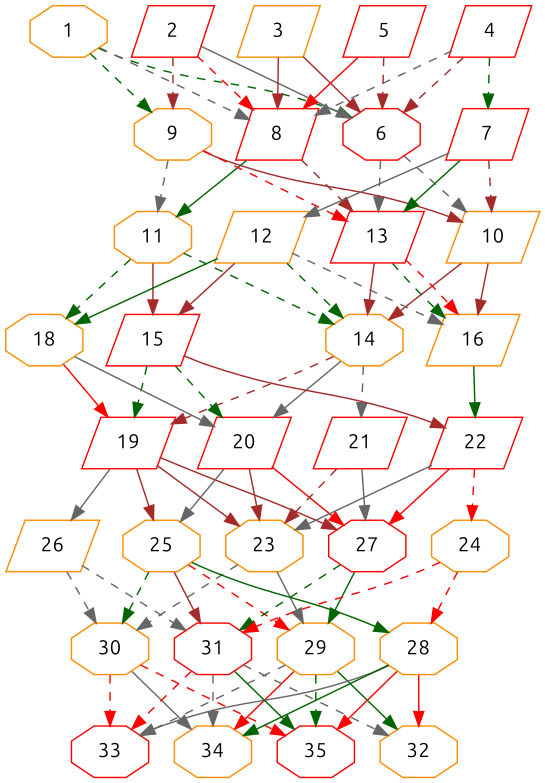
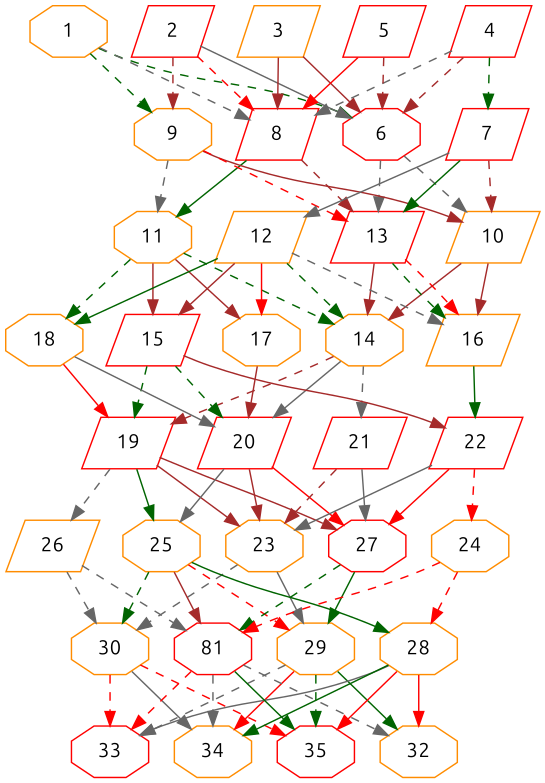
  digraph {
    fontname=Ubuntu
    node [alpha=0.06 color=darkorange fontname=Ubuntu shape=octagon]
    edge [color=gray40 fontname=Ubuntu style=solid]
    1 [alpha=0.18 expect_size=47982592]
    6 [alpha=0.10 color=red expect_size=45258752]
    8 [alpha=0.14 color=red expect_size=10103808 shape=parallelogram]
    9 [alpha=0.11 expect_size=15193088]
    10 [alpha=0.12 expect_size=37385216 shape=parallelogram]
    13 [alpha=0.02 color=red expect_size=23186432 shape=parallelogram]
    11 [alpha=0.02 expect_size=40836096]
    14 [alpha=0.15 expect_size=15029248]
    16 [alpha=0.08 expect_size=29580288 shape=parallelogram]
    15 [alpha=0.03 color=red expect_size=11805696 shape=parallelogram]
+   17 [alpha=0.12 expect_size=7017472]
    18 [expect_size=6094848]
    2 [alpha=0.14 color=red expect_size=21497856 shape=parallelogram]
    3 [alpha=0.17 expect_size=18823168 shape=parallelogram]
    4 [alpha=0.19 color=red expect_size=49961984 shape=parallelogram]
    7 [alpha=0.20 color=red expect_size=19718144 shape=parallelogram]
    12 [alpha=0.01 expect_size=36471808 shape=parallelogram]
    5 [alpha=0.08 color=red expect_size=34519040 shape=parallelogram]
    19 [color=red expect_size=39842816 shape=parallelogram]
    20 [alpha=0.05 color=red expect_size=19017728 shape=parallelogram]
    21 [alpha=0.02 color=red expect_size=47585280 shape=parallelogram]
    22 [color=red expect_size=51898368 shape=parallelogram]
    23 [alpha=0.16 expect_size=7785472]
    25 [expect_size=46172160]
    26 [alpha=0.04 expect_size=5606400 shape=parallelogram]
    27 [alpha=0.08 color=red expect_size=23475200]
    24 [alpha=0.05 expect_size=11717632]
    29 [alpha=0.05 expect_size=18594816]
    30 [alpha=0.09 expect_size=32284672]
    28 [alpha=0.15 expect_size=52063232]
-   31 [alpha=0.09 color=red expect_size=43774976]
+   31 [alpha=0.09 color=red expect_size=43774976 label=81]
    32 [alpha=0.01 expect_size=48618496]
    33 [alpha=0.01 color=red expect_size=15886336]
    34 [expect_size=6345728]
    35 [alpha=0.13 color=red expect_size=17527808]
    1 -> 6 [color=darkgreen style=dashed]
    1 -> 8 [style=dashed]
    1 -> 9 [color=darkgreen style=dashed]
    6 -> 10 [style=dashed]
    6 -> 13 [style=dashed]
    8 -> 13 [color=brown style=dashed]
    8 -> 11 [color=darkgreen]
    9 -> 10 [color=brown]
    9 -> 13 [color=red style=dashed]
    9 -> 11 [style=dashed]
    10 -> 14 [color=brown]
    10 -> 16 [color=brown]
    13 -> 14 [color=brown]
    13 -> 16 [color=darkgreen style=dashed]
    13 -> 16 [color=red style=dashed]
    11 -> 14 [color=darkgreen style=dashed]
    11 -> 15 [color=brown]
+   11 -> 17 [color=brown]
    11 -> 18 [color=darkgreen style=dashed]
    14 -> 19 [color=brown style=dashed]
    14 -> 20
    14 -> 21 [style=dashed]
    16 -> 22 [color=darkgreen]
    15 -> 19 [color=darkgreen style=dashed]
    15 -> 20 [color=darkgreen style=dashed]
    15 -> 22 [color=brown]
+   17 -> 20 [color=brown]
    18 -> 19 [color=red]
    18 -> 20
    2 -> 6
    2 -> 8 [color=red style=dashed]
    2 -> 9 [color=brown style=dashed]
    3 -> 6 [color=brown]
    3 -> 8 [color=brown]
    4 -> 6 [color=brown style=dashed]
    4 -> 8 [style=dashed]
    4 -> 7 [color=darkgreen style=dashed]
    7 -> 10 [color=brown style=dashed]
    7 -> 13 [color=darkgreen]
    7 -> 12
    12 -> 14 [color=darkgreen style=dashed]
    12 -> 16 [style=dashed]
    12 -> 15 [color=brown]
+   12 -> 17 [color=red]
    12 -> 18 [color=darkgreen]
    5 -> 6 [color=brown style=dashed]
    5 -> 8 [color=red]
    19 -> 23 [color=brown]
-   19 -> 25 [color=brown]
-   19 -> 26
+   19 -> 25 [color=darkgreen]
+   19 -> 26 [style=dashed]
    19 -> 27 [color=brown]
    20 -> 23 [color=brown]
    20 -> 25
    20 -> 27 [color=red]
    21 -> 23 [color=brown style=dashed]
    21 -> 27
    22 -> 23
    22 -> 27 [color=red]
    22 -> 24 [color=red style=dashed]
    23 -> 29
    23 -> 30 [style=dashed]
    25 -> 29 [color=red style=dashed]
    25 -> 30 [color=darkgreen style=dashed]
    25 -> 28 [color=darkgreen]
    25 -> 31 [color=brown]
    26 -> 30 [style=dashed]
    26 -> 31 [style=dashed]
    27 -> 29 [color=darkgreen]
    27 -> 31 [color=darkgreen style=dashed]
    24 -> 28 [color=red style=dashed]
    24 -> 31 [color=red style=dashed]
    29 -> 32 [color=darkgreen]
    29 -> 33 [style=dashed]
    29 -> 34 [color=red]
    29 -> 35 [color=darkgreen style=dashed]
    30 -> 33 [color=red style=dashed]
    30 -> 34
    30 -> 35 [color=red style=dashed]
    28 -> 32 [color=red]
    28 -> 33
    28 -> 34 [color=darkgreen]
    28 -> 35 [color=red]
    31 -> 32 [style=dashed]
    31 -> 33 [color=red style=dashed]
    31 -> 34 [style=dashed]
    31 -> 35 [color=darkgreen]
  }
